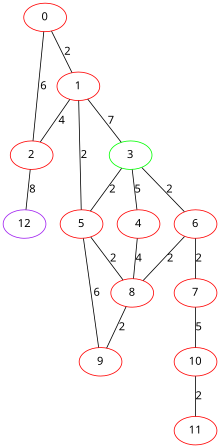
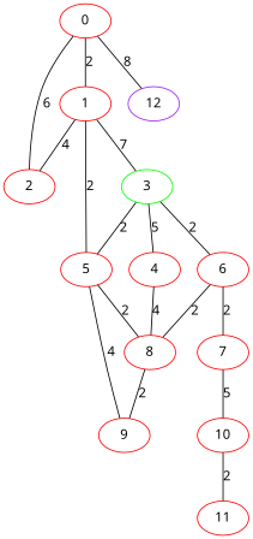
  graph {
    fontname="Noto Sans"
    node [color=red fontname="Noto Sans" weight=1]
    edge [fontname="Noto Sans"]
    0
    1
    2
    12 [color=purple weight=4]
    3 [color=green weight=2]
    5
    4
    6
    8
    9
    7
    10
    11
    0 -- 1 [label=2]
    0 -- 2 [label=6]
-   2 -- 12 [label=8]
+   0 -- 12 [label=8]
    1 -- 2 [label=4]
    1 -- 3 [label=7]
    1 -- 5 [label=2]
    3 -- 5 [label=2]
    3 -- 4 [label=5]
    3 -- 6 [label=2]
    5 -- 8 [label=2]
-   5 -- 9 [label=6]
+   5 -- 9 [label=4]
    4 -- 8 [label=4]
    6 -- 8 [label=2]
    6 -- 7 [label=2]
    8 -- 9 [label=2]
    7 -- 10 [label=5]
    10 -- 11 [label=2]
  }
